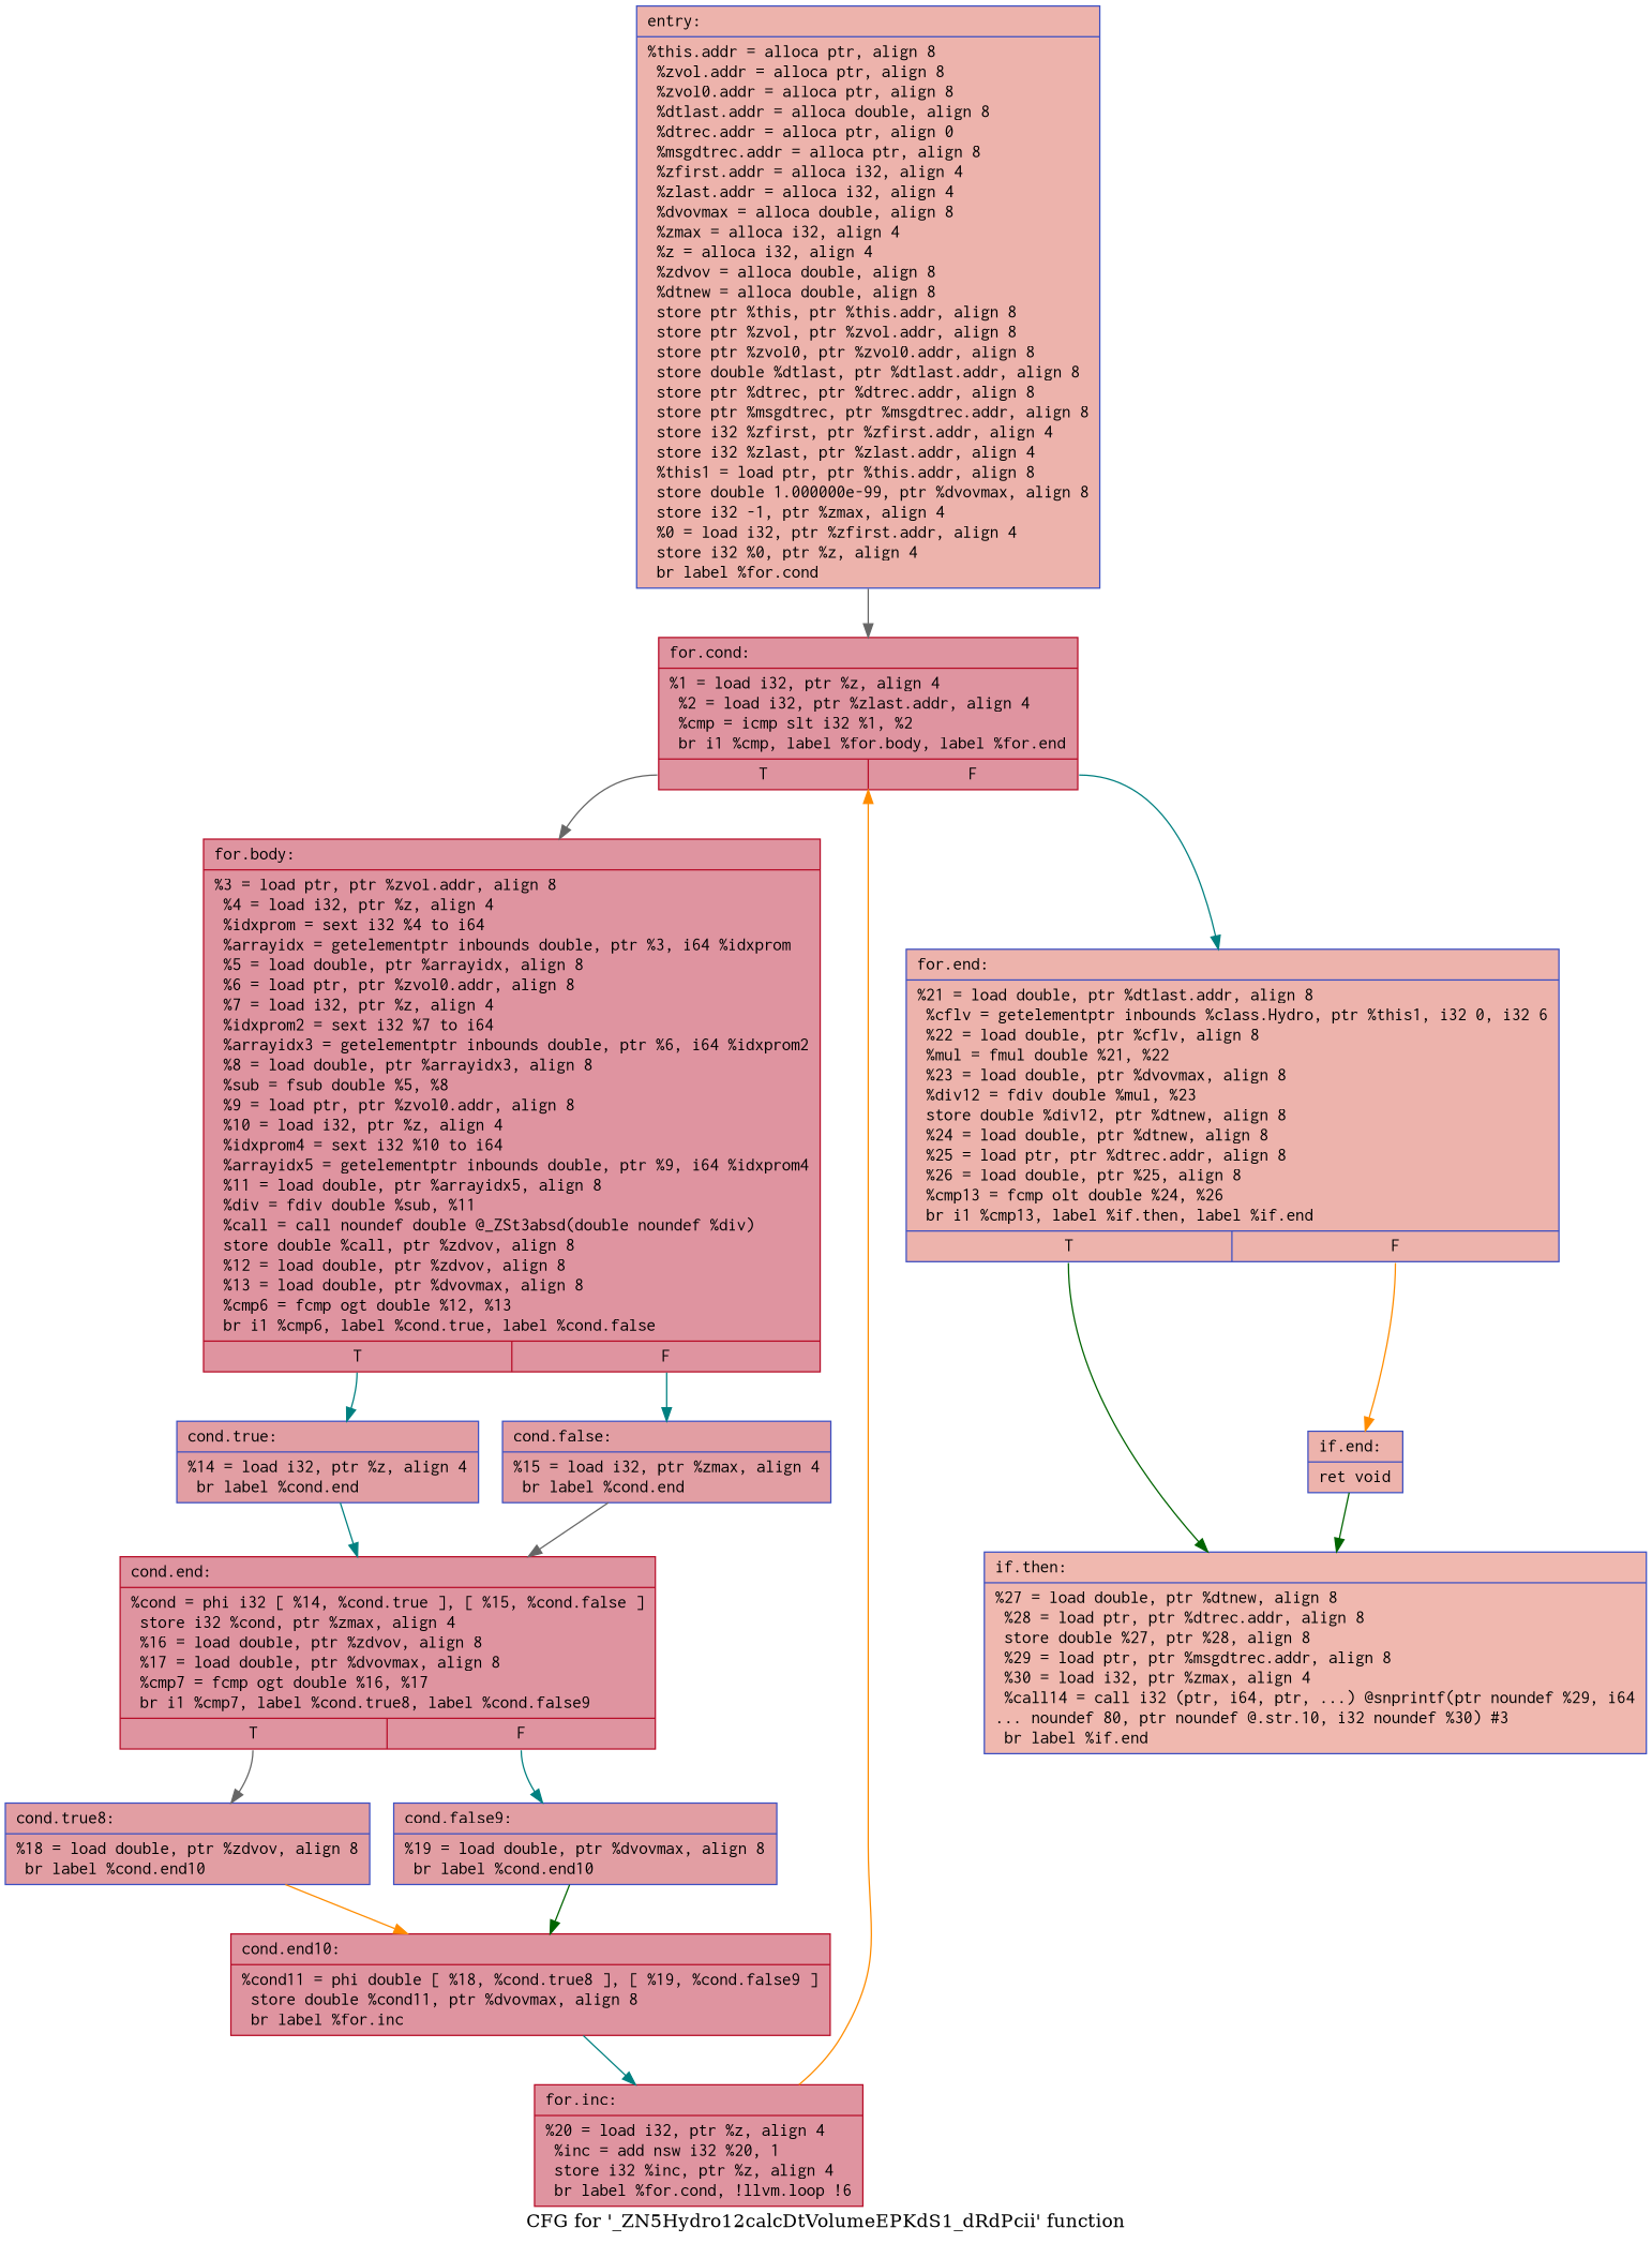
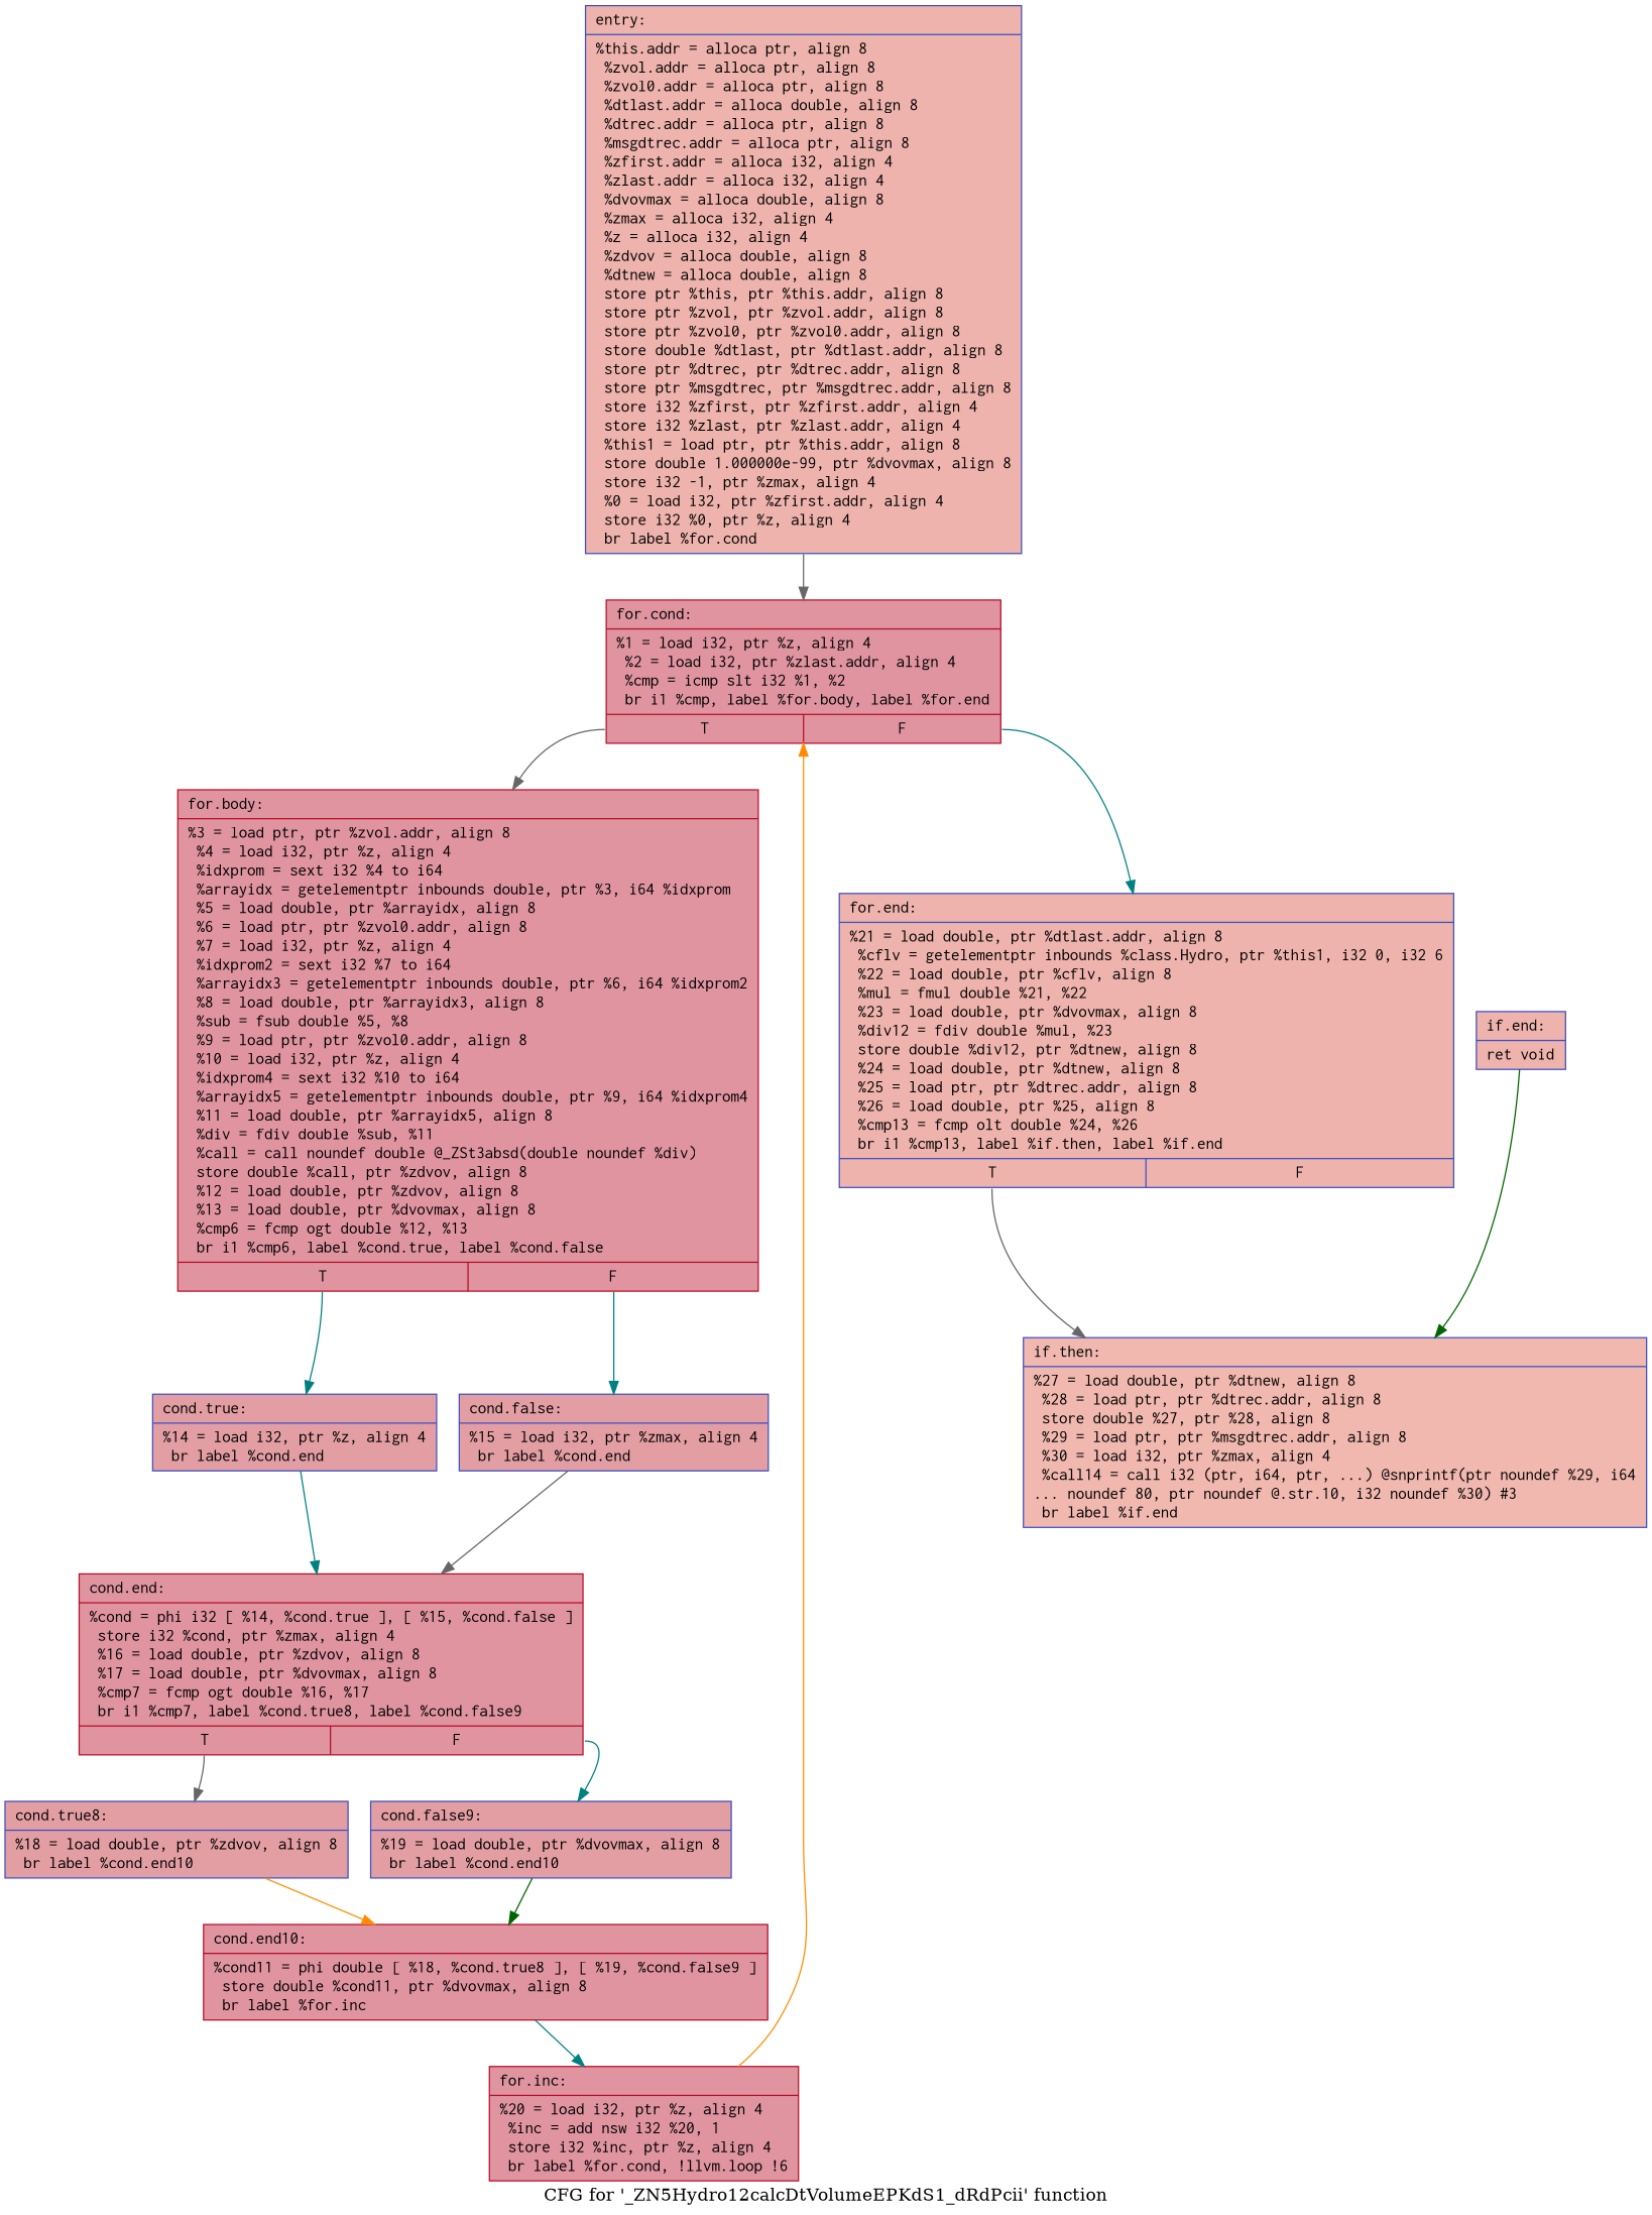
  digraph {
    label="CFG for '_ZN5Hydro12calcDtVolumeEPKdS1_dRdPcii' function"
    node [color="#3d50c3ff" fillcolor="#b70d2870" fontname=Courier shape=record style=filled]
    edge [color=teal]
-   n1 [fillcolor="#d6524470" label="{entry:\l|  %this.addr = alloca ptr, align 8\l  %zvol.addr = alloca ptr, align 8\l  %zvol0.addr = alloca ptr, align 8\l  %dtlast.addr = alloca double, align 8\l  %dtrec.addr = alloca ptr, align 0\l  %msgdtrec.addr = alloca ptr, align 8\l  %zfirst.addr = alloca i32, align 4\l  %zlast.addr = alloca i32, align 4\l  %dvovmax = alloca double, align 8\l  %zmax = alloca i32, align 4\l  %z = alloca i32, align 4\l  %zdvov = alloca double, align 8\l  %dtnew = alloca double, align 8\l  store ptr %this, ptr %this.addr, align 8\l  store ptr %zvol, ptr %zvol.addr, align 8\l  store ptr %zvol0, ptr %zvol0.addr, align 8\l  store double %dtlast, ptr %dtlast.addr, align 8\l  store ptr %dtrec, ptr %dtrec.addr, align 8\l  store ptr %msgdtrec, ptr %msgdtrec.addr, align 8\l  store i32 %zfirst, ptr %zfirst.addr, align 4\l  store i32 %zlast, ptr %zlast.addr, align 4\l  %this1 = load ptr, ptr %this.addr, align 8\l  store double 1.000000e-99, ptr %dvovmax, align 8\l  store i32 -1, ptr %zmax, align 4\l  %0 = load i32, ptr %zfirst.addr, align 4\l  store i32 %0, ptr %z, align 4\l  br label %for.cond\l}"]
+   n1 [fillcolor="#d6524470" label="{entry:\l|  %this.addr = alloca ptr, align 8\l  %zvol.addr = alloca ptr, align 8\l  %zvol0.addr = alloca ptr, align 8\l  %dtlast.addr = alloca double, align 8\l  %dtrec.addr = alloca ptr, align 8\l  %msgdtrec.addr = alloca ptr, align 8\l  %zfirst.addr = alloca i32, align 4\l  %zlast.addr = alloca i32, align 4\l  %dvovmax = alloca double, align 8\l  %zmax = alloca i32, align 4\l  %z = alloca i32, align 4\l  %zdvov = alloca double, align 8\l  %dtnew = alloca double, align 8\l  store ptr %this, ptr %this.addr, align 8\l  store ptr %zvol, ptr %zvol.addr, align 8\l  store ptr %zvol0, ptr %zvol0.addr, align 8\l  store double %dtlast, ptr %dtlast.addr, align 8\l  store ptr %dtrec, ptr %dtrec.addr, align 8\l  store ptr %msgdtrec, ptr %msgdtrec.addr, align 8\l  store i32 %zfirst, ptr %zfirst.addr, align 4\l  store i32 %zlast, ptr %zlast.addr, align 4\l  %this1 = load ptr, ptr %this.addr, align 8\l  store double 1.000000e-99, ptr %dvovmax, align 8\l  store i32 -1, ptr %zmax, align 4\l  %0 = load i32, ptr %zfirst.addr, align 4\l  store i32 %0, ptr %z, align 4\l  br label %for.cond\l}"]
    n2 [color="#b70d28ff" label="{for.cond:\l|  %1 = load i32, ptr %z, align 4\l  %2 = load i32, ptr %zlast.addr, align 4\l  %cmp = icmp slt i32 %1, %2\l  br i1 %cmp, label %for.body, label %for.end\l|{<s0>T|<s1>F}}"]
    n3 [color="#b70d28ff" label="{for.body:\l|  %3 = load ptr, ptr %zvol.addr, align 8\l  %4 = load i32, ptr %z, align 4\l  %idxprom = sext i32 %4 to i64\l  %arrayidx = getelementptr inbounds double, ptr %3, i64 %idxprom\l  %5 = load double, ptr %arrayidx, align 8\l  %6 = load ptr, ptr %zvol0.addr, align 8\l  %7 = load i32, ptr %z, align 4\l  %idxprom2 = sext i32 %7 to i64\l  %arrayidx3 = getelementptr inbounds double, ptr %6, i64 %idxprom2\l  %8 = load double, ptr %arrayidx3, align 8\l  %sub = fsub double %5, %8\l  %9 = load ptr, ptr %zvol0.addr, align 8\l  %10 = load i32, ptr %z, align 4\l  %idxprom4 = sext i32 %10 to i64\l  %arrayidx5 = getelementptr inbounds double, ptr %9, i64 %idxprom4\l  %11 = load double, ptr %arrayidx5, align 8\l  %div = fdiv double %sub, %11\l  %call = call noundef double @_ZSt3absd(double noundef %div)\l  store double %call, ptr %zdvov, align 8\l  %12 = load double, ptr %zdvov, align 8\l  %13 = load double, ptr %dvovmax, align 8\l  %cmp6 = fcmp ogt double %12, %13\l  br i1 %cmp6, label %cond.true, label %cond.false\l|{<s0>T|<s1>F}}"]
    n4 [fillcolor="#d6524470" label="{for.end:\l|  %21 = load double, ptr %dtlast.addr, align 8\l  %cflv = getelementptr inbounds %class.Hydro, ptr %this1, i32 0, i32 6\l  %22 = load double, ptr %cflv, align 8\l  %mul = fmul double %21, %22\l  %23 = load double, ptr %dvovmax, align 8\l  %div12 = fdiv double %mul, %23\l  store double %div12, ptr %dtnew, align 8\l  %24 = load double, ptr %dtnew, align 8\l  %25 = load ptr, ptr %dtrec.addr, align 8\l  %26 = load double, ptr %25, align 8\l  %cmp13 = fcmp olt double %24, %26\l  br i1 %cmp13, label %if.then, label %if.end\l|{<s0>T|<s1>F}}"]
    n5 [fillcolor="#be242e70" label="{cond.true:\l|  %14 = load i32, ptr %z, align 4\l  br label %cond.end\l}"]
    n6 [fillcolor="#be242e70" label="{cond.false:\l|  %15 = load i32, ptr %zmax, align 4\l  br label %cond.end\l}"]
    n7 [fillcolor="#dc5d4a70" label="{if.then:\l|  %27 = load double, ptr %dtnew, align 8\l  %28 = load ptr, ptr %dtrec.addr, align 8\l  store double %27, ptr %28, align 8\l  %29 = load ptr, ptr %msgdtrec.addr, align 8\l  %30 = load i32, ptr %zmax, align 4\l  %call14 = call i32 (ptr, i64, ptr, ...) @snprintf(ptr noundef %29, i64\l... noundef 80, ptr noundef @.str.10, i32 noundef %30) #3\l  br label %if.end\l}"]
    n8 [fillcolor="#d6524470" label="{if.end:\l|  ret void\l}"]
    n9 [color="#b70d28ff" label="{cond.end:\l|  %cond = phi i32 [ %14, %cond.true ], [ %15, %cond.false ]\l  store i32 %cond, ptr %zmax, align 4\l  %16 = load double, ptr %zdvov, align 8\l  %17 = load double, ptr %dvovmax, align 8\l  %cmp7 = fcmp ogt double %16, %17\l  br i1 %cmp7, label %cond.true8, label %cond.false9\l|{<s0>T|<s1>F}}"]
    n10 [fillcolor="#be242e70" label="{cond.true8:\l|  %18 = load double, ptr %zdvov, align 8\l  br label %cond.end10\l}"]
    n11 [fillcolor="#be242e70" label="{cond.false9:\l|  %19 = load double, ptr %dvovmax, align 8\l  br label %cond.end10\l}"]
    n12 [color="#b70d28ff" label="{cond.end10:\l|  %cond11 = phi double [ %18, %cond.true8 ], [ %19, %cond.false9 ]\l  store double %cond11, ptr %dvovmax, align 8\l  br label %for.inc\l}"]
    n13 [color="#b70d28ff" label="{for.inc:\l|  %20 = load i32, ptr %z, align 4\l  %inc = add nsw i32 %20, 1\l  store i32 %inc, ptr %z, align 4\l  br label %for.cond, !llvm.loop !6\l}"]
    n1 -> n2 [color=gray40]
    n2 -> n3 [color=gray40 tailport=s0]
    n2 -> n4 [tailport=s1]
    n3 -> n5 [tailport=s0]
    n3 -> n6 [tailport=s1]
-   n4 -> n7 [color=darkgreen tailport=s0]
-   n4 -> n8 [color=darkorange tailport=s1]
+   n4 -> n7 [color=gray40 tailport=s0]
    n5 -> n9
    n6 -> n9 [color=gray40]
    n8 -> n7 [color=darkgreen]
    n9 -> n10 [color=gray40 tailport=s0]
    n9 -> n11 [tailport=s1]
    n10 -> n12 [color=darkorange]
    n11 -> n12 [color=darkgreen]
    n12 -> n13
    n13 -> n2 [color=darkorange]
  }
